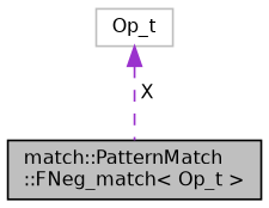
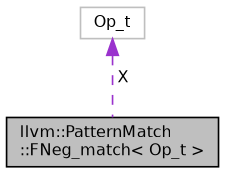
  digraph {
    node [fontname=Helvetica fontsize=10 shape=record]
-   n1 [color=black fillcolor=grey75 fontcolor=black height=0.2 label="match::PatternMatch\l::FNeg_match\< Op_t \>" style=filled width=0.4]
+   n1 [color=black fillcolor=grey75 fontcolor=black height=0.2 label="llvm::PatternMatch\l::FNeg_match\< Op_t \>" style=filled width=0.4]
    n2 [color=grey75 height=0.2 label=Op_t width=0.4]
    n2 -> n1 [color=darkorchid3 dir=back fontname=Helvetica fontsize=10 label=" X" labelfontname=Helvetica labelfontsize=10 style=dashed]
  }
